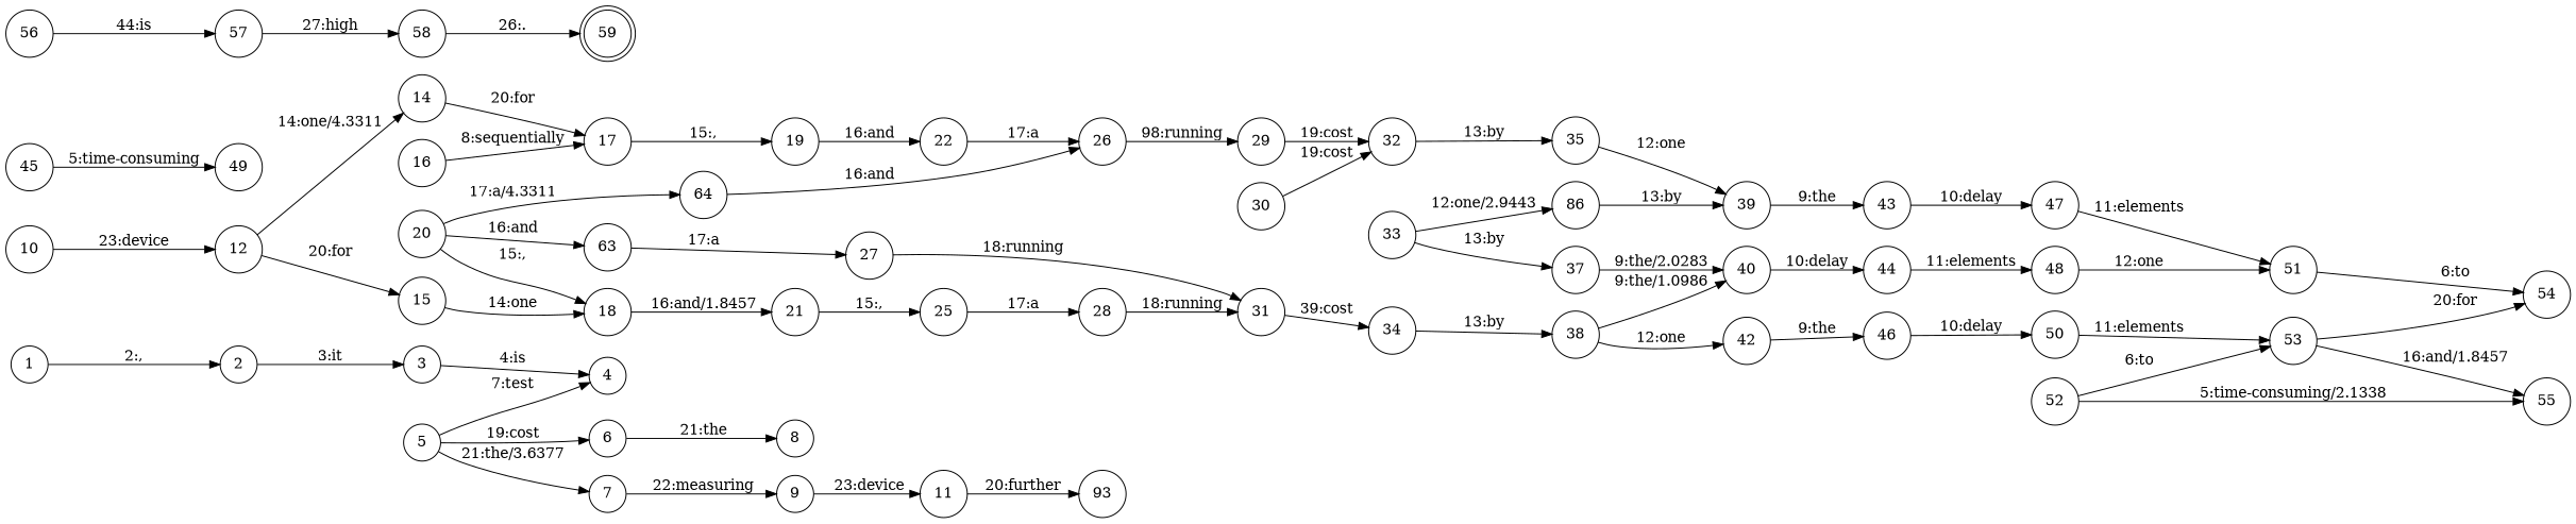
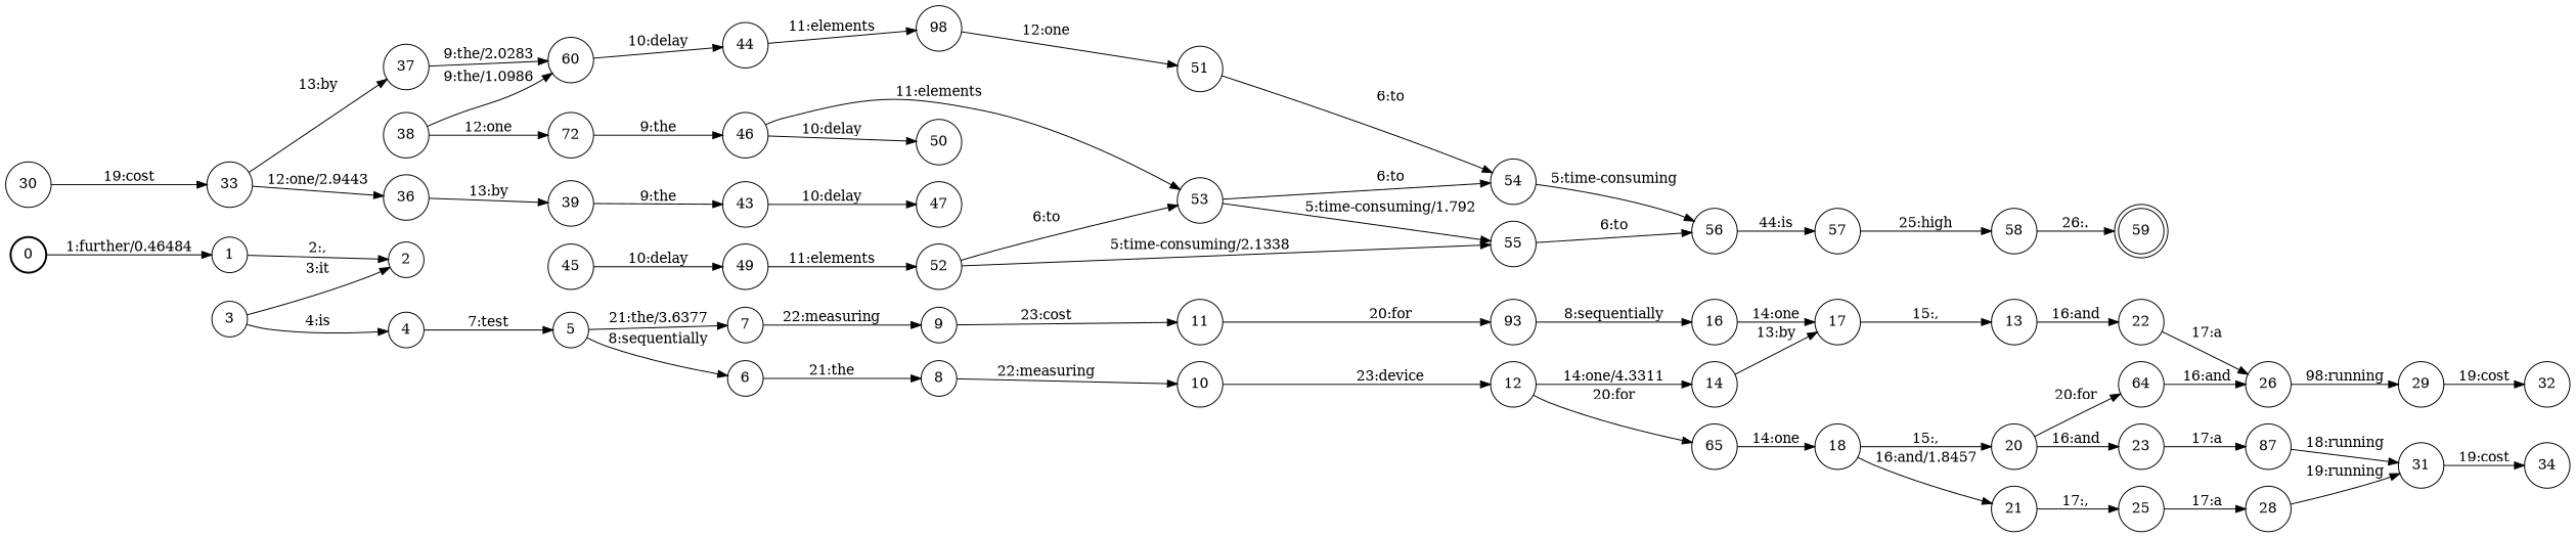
  digraph {
    nodesep=0.25
    rankdir=LR
    ranksep=0.4
    node [fontsize=14 shape=circle style=solid]
    edge [fontsize=14]
+   n1 [label=0 style=bold]
    n2 [label=1]
    n3 [label=2]
    n4 [label=3]
    n5 [label=4]
    n6 [label=5]
    n7 [label=6]
    n8 [label=7]
    n9 [label=8]
    n10 [label=9]
    n11 [label=10]
    n12 [label=11]
    n13 [label=12]
    n14 [label=93]
    n15 [label=14]
-   n16 [label=15]
+   n16 [label=65]
    n17 [label=16]
    n18 [label=17]
    n19 [label=18]
-   n20 [label=19]
+   n20 [label=13]
    n21 [label=20]
    n22 [label=21]
    n23 [label=22]
-   n24 [label=63]
+   n24 [label=23]
    n25 [label=64]
    n26 [label=25]
    n27 [label=26]
-   n28 [label=27]
+   n28 [label=87]
    n29 [label=28]
    n30 [label=29]
    n31 [label=31]
    n32 [label=32]
    n33 [label=30]
    n34 [label=33]
    n35 [label=34]
-   n36 [label=35]
    n37 [label=37]
-   n38 [label=86]
+   n38 [label=36]
    n39 [label=38]
    n40 [label=39]
-   n41 [label=40]
-   n42 [label=42]
+   n41 [label=60]
+   n42 [label=72]
    n43 [label=43]
    n44 [label=44]
    n45 [label=46]
    n46 [label=47]
    n47 [label=45]
    n48 [label=49]
-   n49 [label=48]
+   n49 [label=98]
    n50 [label=50]
    n51 [label=51]
    n52 [label=52]
    n53 [label=53]
    n54 [label=54]
    n55 [label=55]
    n56 [label=56]
    n57 [label=57]
    n58 [label=58]
    n59 [label=59 shape=doublecircle]
+   n1 -> n2 [label="1:further/0.46484"]
    n2 -> n3 [label="2:,"]
-   n3 -> n4 [label="3:it"]
+   n4 -> n3 [label="3:it"]
    n4 -> n5 [label="4:is"]
-   n6 -> n5 [label="7:test"]
-   n6 -> n7 [label="19:cost"]
+   n5 -> n6 [label="7:test"]
+   n6 -> n7 [label="8:sequentially"]
    n6 -> n8 [label="21:the/3.6377"]
    n7 -> n9 [label="21:the"]
    n8 -> n10 [label="22:measuring"]
-   n10 -> n12 [label="23:device"]
+   n9 -> n11 [label="22:measuring"]
+   n10 -> n12 [label="23:cost"]
    n11 -> n13 [label="23:device"]
-   n12 -> n14 [label="20:further"]
+   n12 -> n14 [label="20:for"]
    n13 -> n15 [label="14:one/4.3311"]
    n13 -> n16 [label="20:for"]
-   n15 -> n18 [label="20:for"]
+   n14 -> n17 [label="8:sequentially"]
+   n15 -> n18 [label="13:by"]
    n16 -> n19 [label="14:one"]
-   n17 -> n18 [label="8:sequentially"]
+   n17 -> n18 [label="14:one"]
    n18 -> n20 [label="15:,"]
-   n21 -> n19 [label="15:,"]
+   n19 -> n21 [label="15:,"]
    n19 -> n22 [label="16:and/1.8457"]
    n20 -> n23 [label="16:and"]
    n21 -> n24 [label="16:and"]
-   n21 -> n25 [label="17:a/4.3311"]
-   n22 -> n26 [label="15:,"]
+   n21 -> n25 [label="20:for"]
+   n22 -> n26 [label="17:,"]
    n23 -> n27 [label="17:a"]
    n24 -> n28 [label="17:a"]
    n25 -> n27 [label="16:and"]
    n26 -> n29 [label="17:a"]
    n27 -> n30 [label="98:running"]
    n28 -> n31 [label="18:running"]
-   n29 -> n31 [label="18:running"]
+   n29 -> n31 [label="19:running"]
    n30 -> n32 [label="19:cost"]
-   n31 -> n35 [label="39:cost"]
-   n32 -> n36 [label="13:by"]
-   n33 -> n32 [label="19:cost"]
+   n31 -> n35 [label="19:cost"]
+   n33 -> n34 [label="19:cost"]
    n34 -> n37 [label="13:by"]
    n34 -> n38 [label="12:one/2.9443"]
-   n35 -> n39 [label="13:by"]
-   n36 -> n40 [label="12:one"]
    n37 -> n41 [label="9:the/2.0283"]
    n38 -> n40 [label="13:by"]
    n39 -> n41 [label="9:the/1.0986"]
    n39 -> n42 [label="12:one"]
    n40 -> n43 [label="9:the"]
    n41 -> n44 [label="10:delay"]
    n42 -> n45 [label="9:the"]
    n43 -> n46 [label="10:delay"]
    n44 -> n49 [label="11:elements"]
    n45 -> n50 [label="10:delay"]
-   n46 -> n51 [label="11:elements"]
-   n47 -> n48 [label="5:time-consuming"]
+   n47 -> n48 [label="10:delay"]
+   n48 -> n52 [label="11:elements"]
    n49 -> n51 [label="12:one"]
-   n50 -> n53 [label="11:elements"]
+   n45 -> n53 [label="11:elements"]
    n51 -> n54 [label="6:to"]
    n52 -> n53 [label="6:to"]
    n52 -> n55 [label="5:time-consuming/2.1338"]
-   n53 -> n54 [label="20:for"]
-   n53 -> n55 [label="16:and/1.8457"]
+   n53 -> n54 [label="6:to"]
+   n53 -> n55 [label="5:time-consuming/1.792"]
+   n54 -> n56 [label="5:time-consuming"]
+   n55 -> n56 [label="6:to"]
    n56 -> n57 [label="44:is"]
-   n57 -> n58 [label="27:high"]
+   n57 -> n58 [label="25:high"]
    n58 -> n59 [label="26:."]
  }
